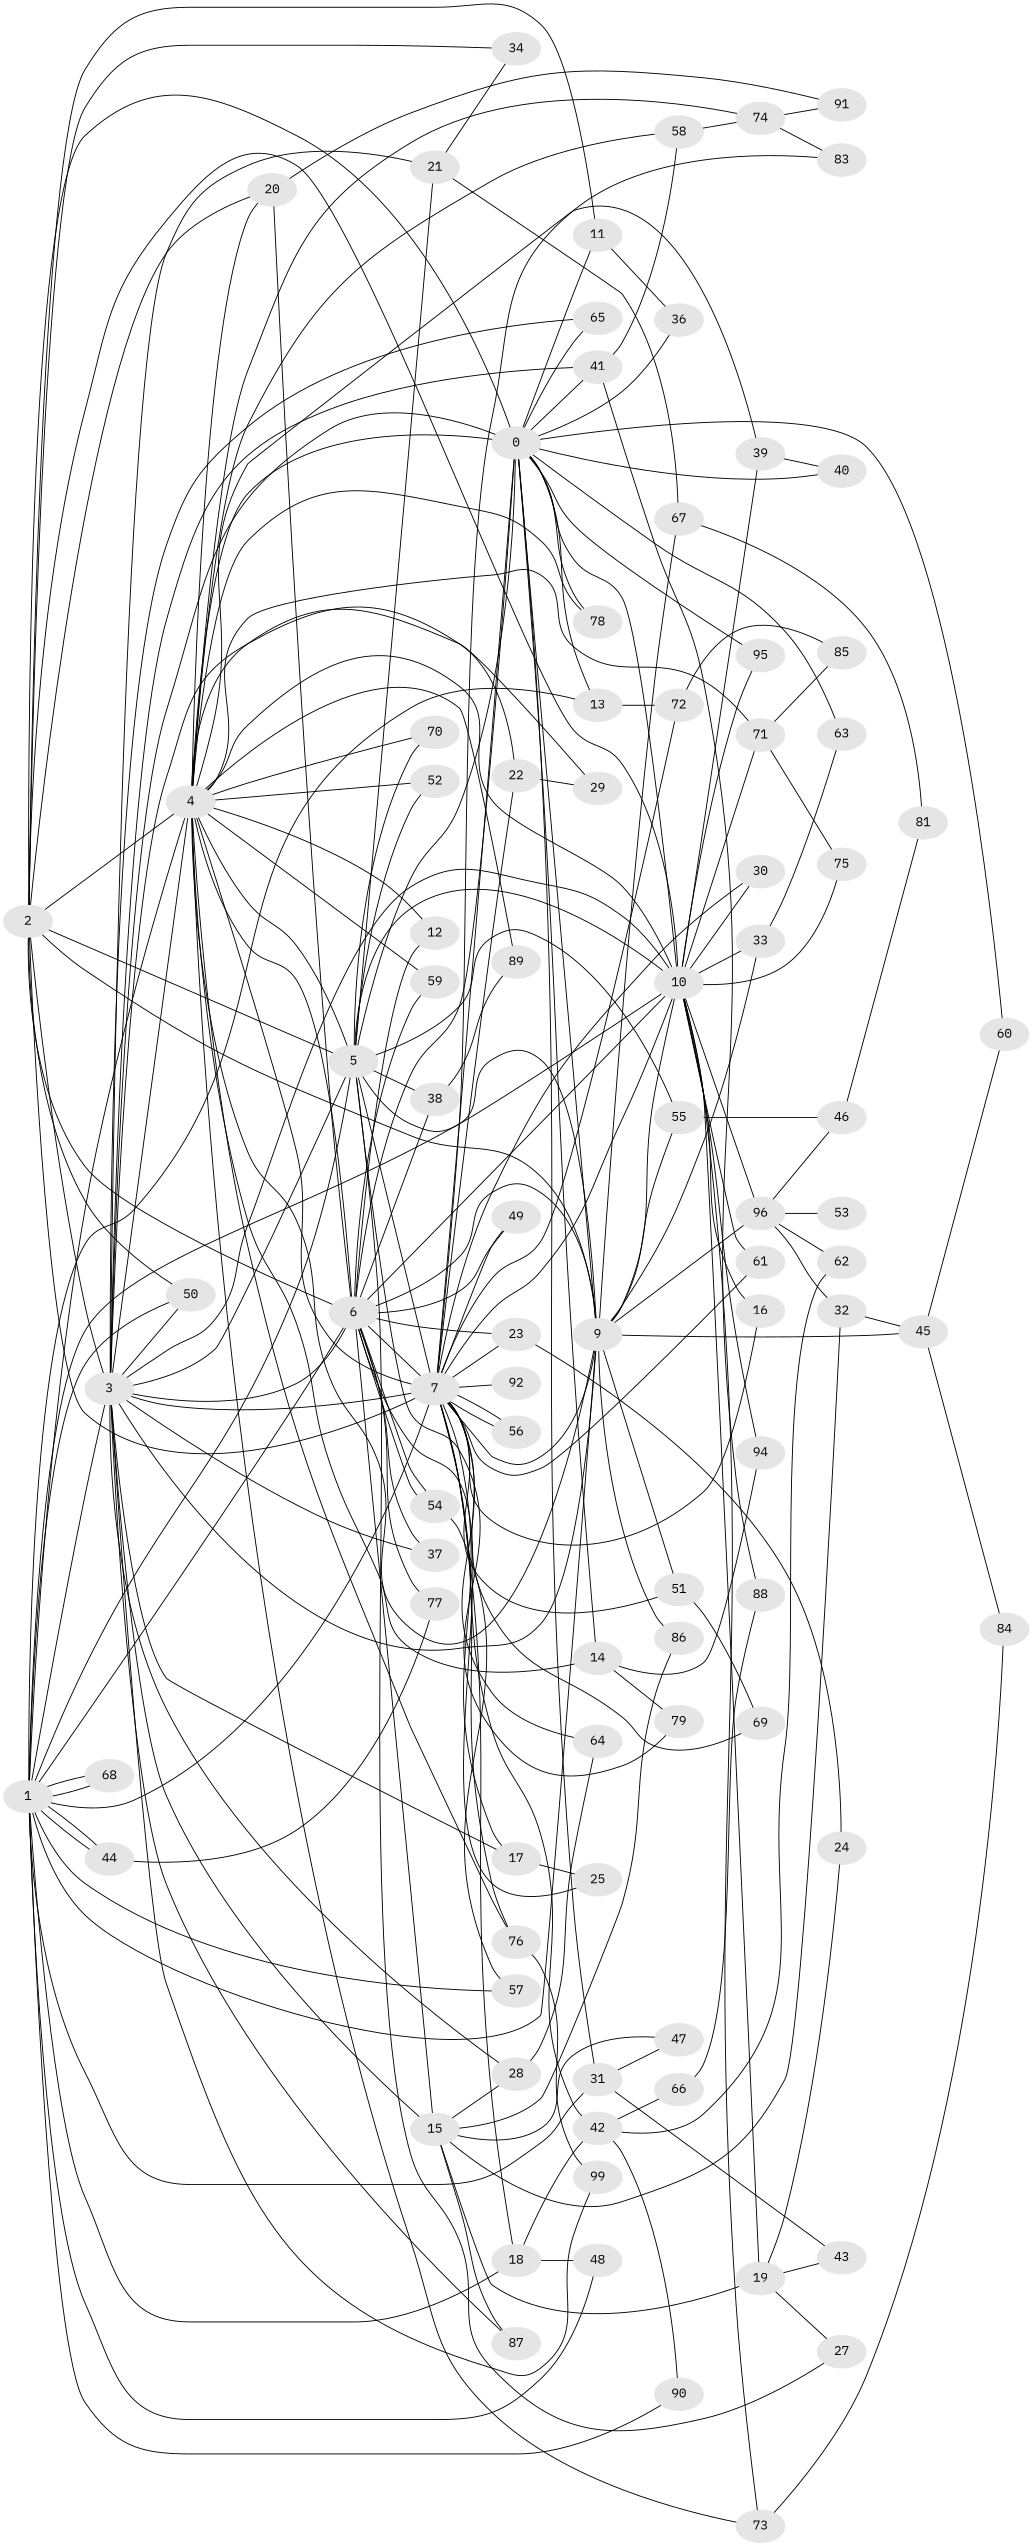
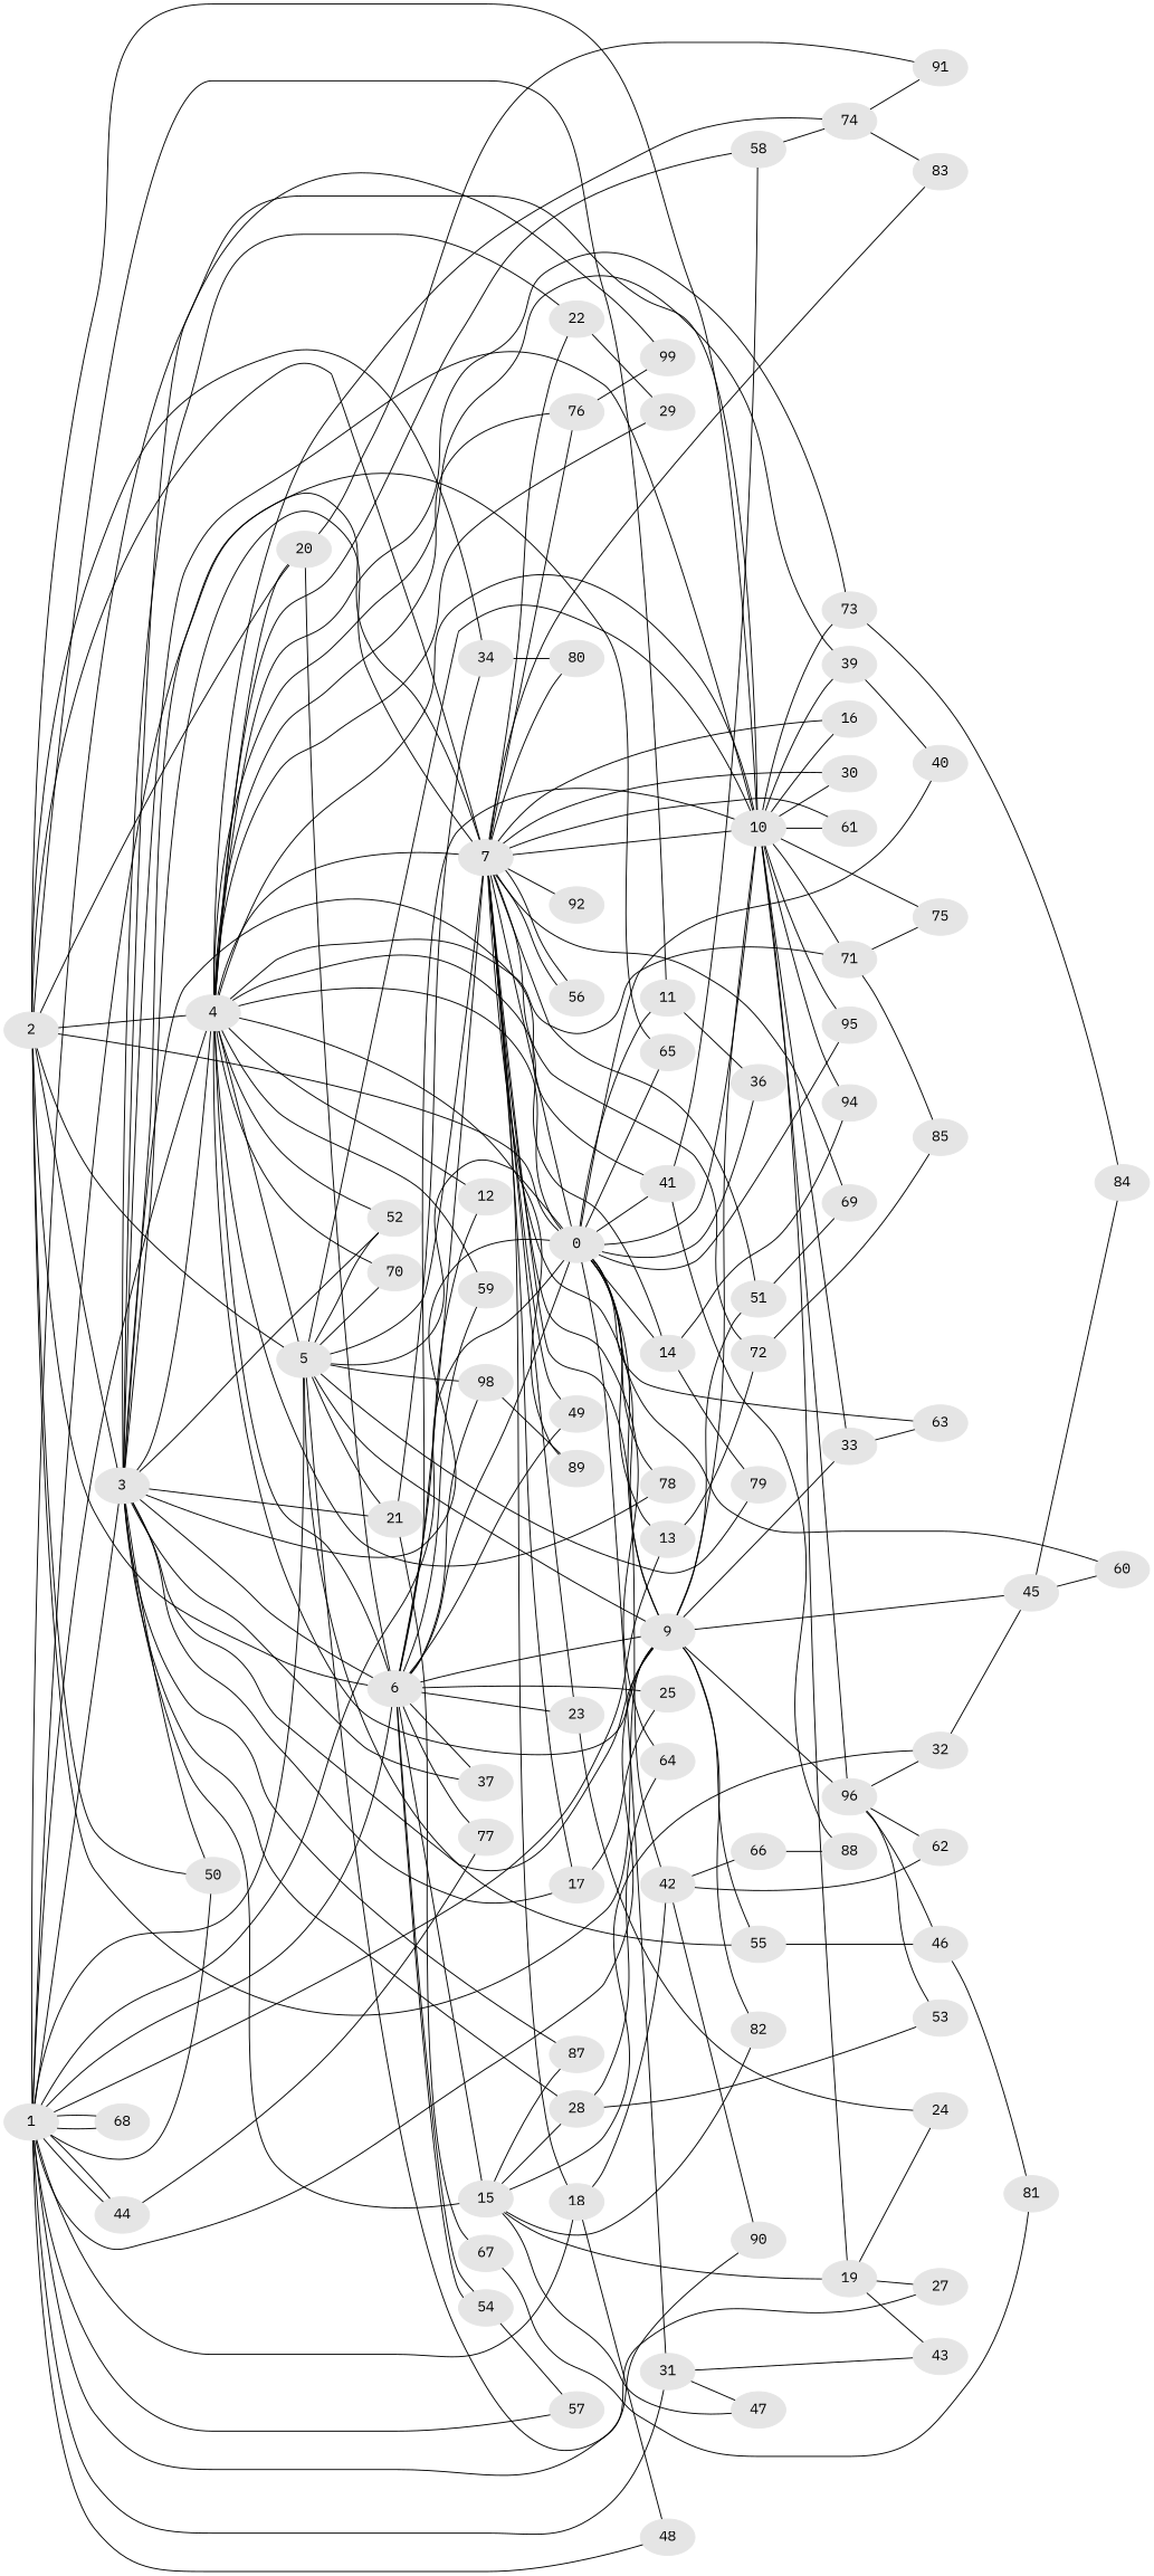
  graph {
    fontname="IBM Plex Mono"
    rankdir=LR
    node [color=gray90 fontname="IBM Plex Mono" style=filled]
    edge [fontname="IBM Plex Mono"]
    1
    3
    4
    5
    6
    7
    n7 [label=0]
    9
    10
    13
    18
    31
    44
    48
    57
    68
    90
    50
    2
    11
    20
    34
    15
    17
    21
    22
    28
    37
    41
    65
    87
    n32 [label=99]
    12
    14
    29
    39
    52
    58
    59
    70
    71
    73
    74
    76
    78
    89
    27
-   38
+   38 [label=98]
    55
    79
    23
    25
    49
    54
    77
    16
    30
    42
    51
    56
    61
    64
    69
    72
+   80
    83
    92
    n68 [label=95]
    36
    40
    60
    63
    n73 [label=96]
    33
    45
    67
-   82 [label=86]
+   82
    19
    75
    94
    47
    43
    91
    32
    53
    88
    85
    84
    46
    24
    62
    66
    81
    1 -- 3
    1 -- 4
    1 -- 5
    1 -- 6
    1 -- 7
+   1 -- n7
    1 -- 9
    1 -- 10
    1 -- 13
    1 -- 18
    1 -- 31
    1 -- 44
    1 -- 44
    1 -- 48
    1 -- 57
    1 -- 68
    1 -- 68
    1 -- 90
    1 -- 50
    3 -- 4
-   3 -- 5
+   3 -- 52
    3 -- 6
    3 -- 7
    3 -- n7
    3 -- 9
    3 -- 10
    3 -- 50
    3 -- 15
    3 -- 17
    3 -- 21
    3 -- 22
    3 -- 28
    3 -- 37
    3 -- 41
    3 -- 65
    3 -- 87
    3 -- n32
    4 -- 5
    4 -- 6
    4 -- 7
    4 -- n7
    4 -- 9
    4 -- 10
    4 -- 20
    4 -- 12
    4 -- 14
    4 -- 29
    4 -- 39
    4 -- 52
    4 -- 58
    4 -- 59
    4 -- 70
    4 -- 71
    4 -- 73
    4 -- 74
    4 -- 76
    4 -- 78
    4 -- 89
    5 -- 7
    5 -- n7
    5 -- 9
    5 -- 10
    5 -- 21
    5 -- 52
    5 -- 70
    5 -- 27
    5 -- 38
    5 -- 55
    5 -- 79
    6 -- 7
    6 -- n7
    6 -- 9
    6 -- 10
    6 -- 15
    6 -- 37
    6 -- 12
    6 -- 59
    6 -- 38
    6 -- 23
    6 -- 25
    6 -- 49
    6 -- 54
    6 -- 54
    6 -- 77
    7 -- n7
    7 -- 9
    7 -- 10
    7 -- 18
    7 -- 17
    7 -- 22
    7 -- 76
    7 -- 23
    7 -- 49
    7 -- 16
    7 -- 30
    7 -- 42
    7 -- 51
    7 -- 56
    7 -- 56
    7 -- 61
    7 -- 64
    7 -- 69
    7 -- 72
+   7 -- 80
    7 -- 83
    7 -- 92
    n7 -- 9
    n7 -- 10
    n7 -- 13
    n7 -- 31
    n7 -- 11
    n7 -- 41
    n7 -- 65
    n7 -- 14
    n7 -- 78
    n7 -- n68
    n7 -- 36
    n7 -- 40
    n7 -- 60
    n7 -- 63
    9 -- 10
    9 -- 55
    9 -- 51
    9 -- n73
    9 -- 33
    9 -- 45
-   9 -- 67
    9 -- 82
    10 -- 39
    10 -- 71
    10 -- 73
    10 -- 16
    10 -- 30
    10 -- 61
    10 -- n68
    10 -- n73
    10 -- 33
    10 -- 19
    10 -- 75
    10 -- 94
    13 -- 72
    18 -- 48
    18 -- 42
    31 -- 47
    31 -- 43
    44 -- 77
    2 -- 3
    2 -- 4
    2 -- 5
    2 -- 6
    2 -- 7
    2 -- n7
    2 -- 9
    2 -- 10
    2 -- 50
    2 -- 11
    2 -- 20
    2 -- 34
    11 -- 36
    20 -- 6
    20 -- 91
+   34 -- 80
    15 -- 28
    15 -- 87
    15 -- 82
    15 -- 19
    15 -- 47
    15 -- 32
    17 -- 25
    21 -- 34
    21 -- 67
    22 -- 29
    28 -- 64
+   28 -- 53
    41 -- 58
    41 -- 88
    14 -- 79
    14 -- 94
    39 -- 40
    58 -- 74
    71 -- 75
    71 -- 85
    73 -- 84
    74 -- 83
    74 -- 91
    76 -- n32
    38 -- 89
    55 -- 46
    23 -- 24
    54 -- 57
    42 -- 90
    42 -- 62
    42 -- 66
    51 -- 69
    72 -- 85
    n73 -- 32
    n73 -- 53
    n73 -- 46
    n73 -- 62
    33 -- 63
    45 -- 60
    45 -- 84
    67 -- 81
    19 -- 27
    19 -- 43
    19 -- 24
    32 -- 45
    46 -- 81
    66 -- 88
  }
